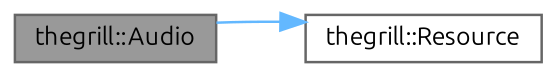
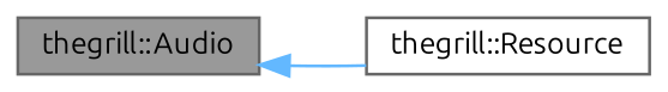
  digraph {
    rankdir=LR
    fontname=Ubuntu
    node [color=gray40 fontname=Ubuntu fontsize=10 shape=box style=filled]
    n1 [fillcolor=grey60 fontcolor=black height=0.2 label="thegrill::Audio" width=0.4]
    n2 [fillcolor=white height=0.2 label="thegrill::Resource" width=0.4]
-   n2 -> n1 [color=steelblue1 dir=back fontname=Ubuntu fontsize=10 labelfontname=Helvetica labelfontsize=10 style=solid]
+   n1 -> n2 [color=steelblue1 dir=back fontname=Ubuntu fontsize=10 labelfontname=Helvetica labelfontsize=10 style=solid]
  }
